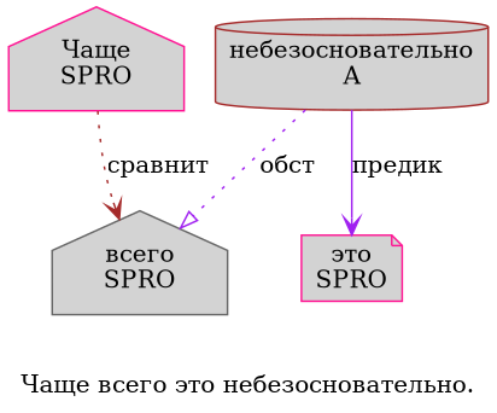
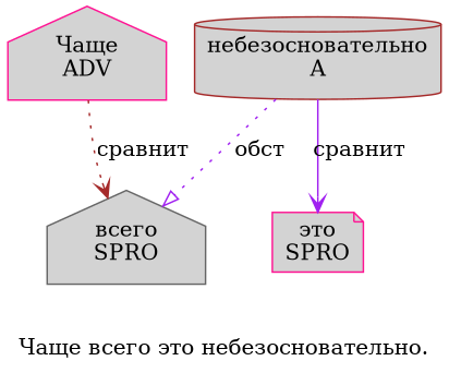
  digraph {
    label="Чаще всего это небезосновательно."
    node [color=deeppink fillcolor=lightgray penwidth=1 shape=house style=filled]
    edge [arrowhead=vee color=purple style=dotted]
-   n1 [label="Чаще\nSPRO"]
+   n1 [label="Чаще\nADV"]
    n2 [color=gray40 label="всего\nSPRO"]
    n3 [label="это\nSPRO" shape=note]
    n4 [color=brown label="небезосновательно\nA" shape=cylinder]
    n1 -> n2 [color=brown label="сравнит"]
    n4 -> n2 [arrowhead=onormal label="обст"]
-   n4 -> n3 [label="предик" style=solid]
+   n4 -> n3 [label="сравнит" style=solid]
  }
